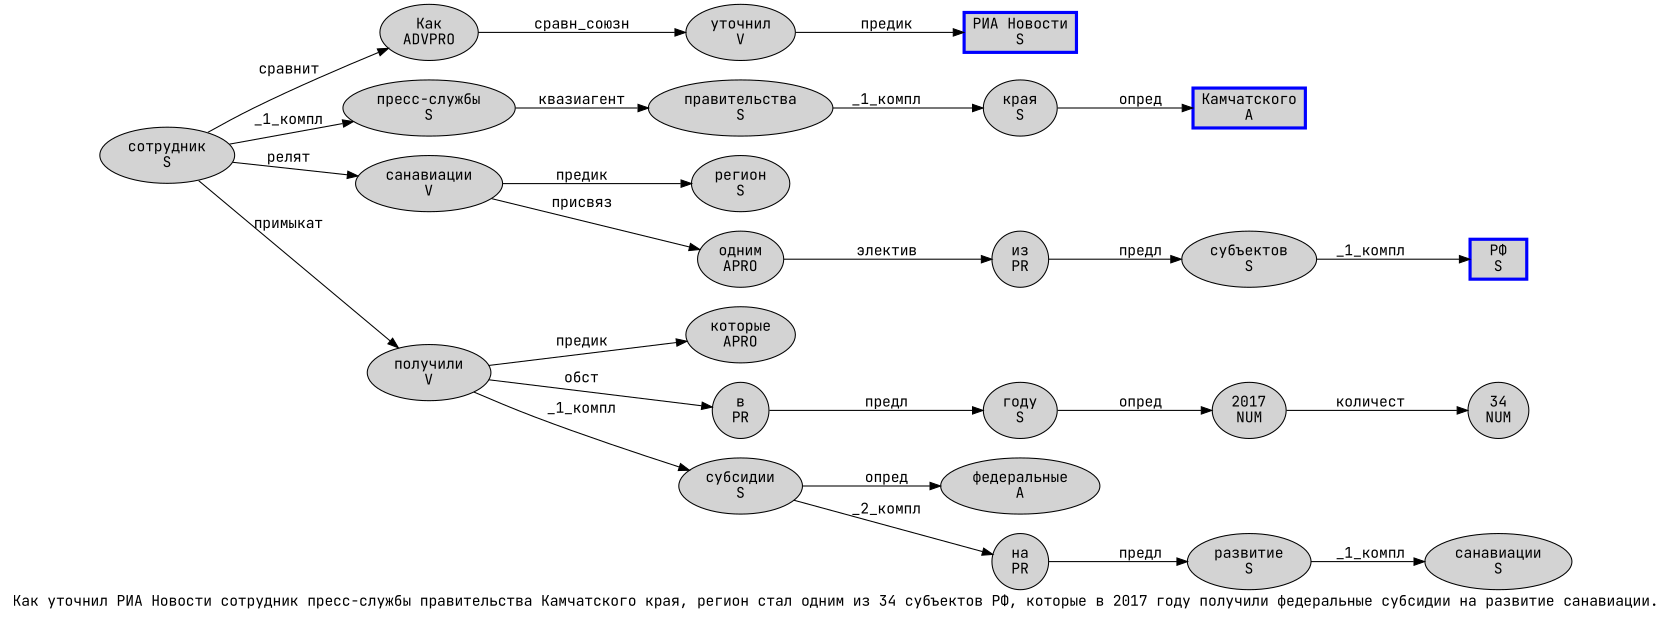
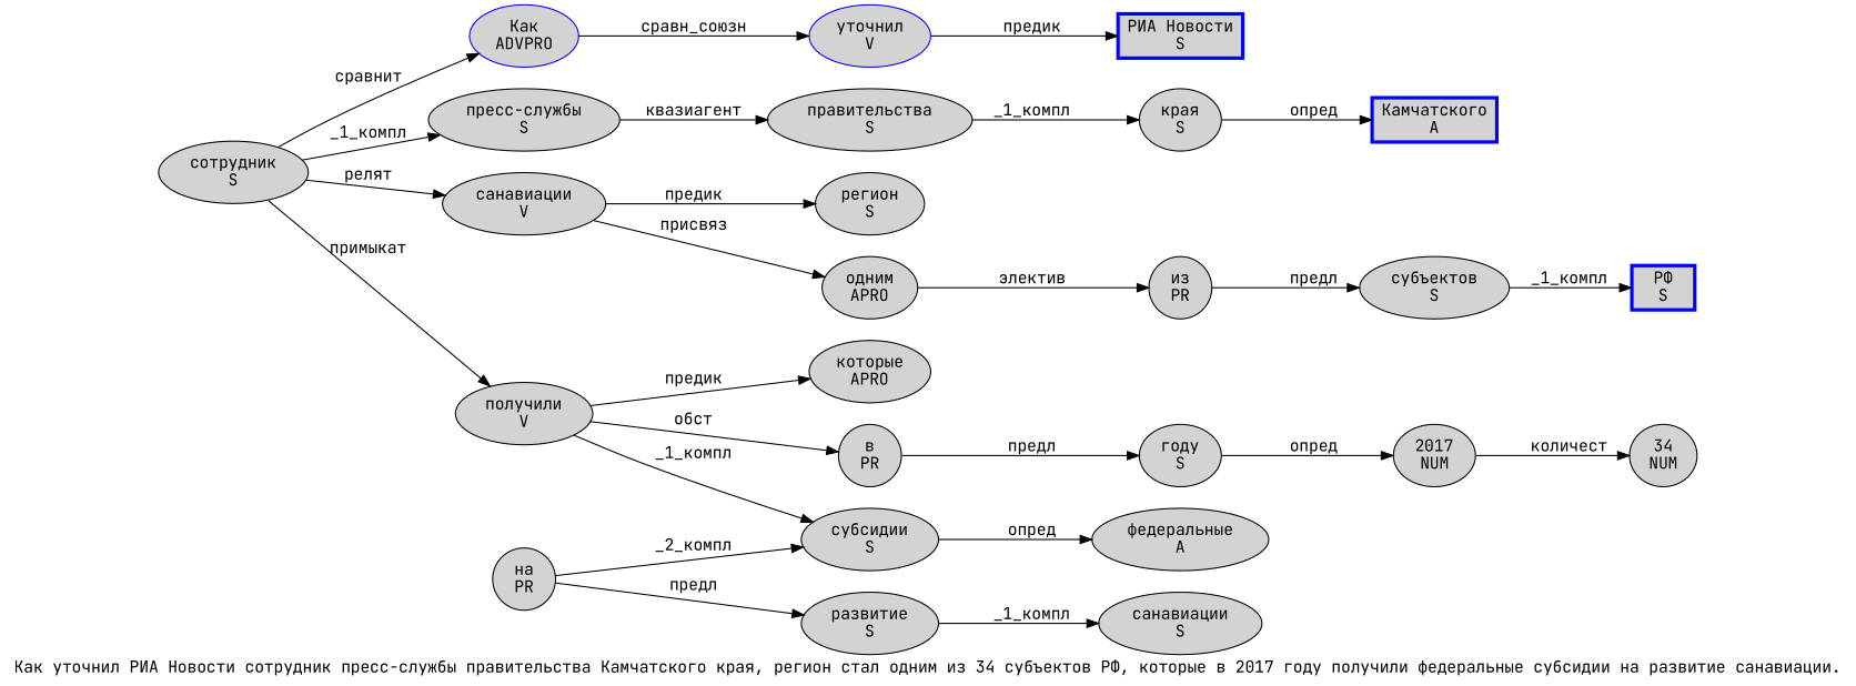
  digraph {
    fontname="JetBrains Mono"
    label="Как уточнил РИА Новости сотрудник пресс-службы правительства Камчатского края, регион стал одним из 34 субъектов РФ, которые в 2017 году получили федеральные субсидии на развитие санавиации."
    rankdir=LR
    node [fillcolor=lightgray fontname="JetBrains Mono" penwidth=1 shape=ellipse style=filled]
    edge [fontname="JetBrains Mono"]
-   n1 [label="Как\nADVPRO"]
-   n2 [label="уточнил\nV"]
+   n1 [label="Как\nADVPRO" color=blue]
+   n2 [label="уточнил\nV" color=blue]
    n3 [color=blue label="РИА Новости\nS" penwidth=3 shape=box]
    n4 [label="сотрудник\nS"]
    n5 [label="пресс-службы\nS"]
    n6 [label="санавиации\nV"]
    n7 [label="получили\nV"]
    n8 [label="правительства\nS"]
    n9 [label="регион\nS"]
    n10 [label="одним\nAPRO"]
    n11 [label="которые\nAPRO"]
    n12 [label="в\nPR"]
    n13 [label="субсидии\nS"]
    n14 [label="края\nS"]
    n15 [color=blue label="Камчатского\nA" penwidth=3 shape=box]
    n16 [label="из\nPR"]
    n17 [label="субъектов\nS"]
    n18 [color=blue label="РФ\nS" penwidth=3 shape=box]
    n19 [label="34\nNUM"]
    n20 [label="году\nS"]
    n21 [label="2017\nNUM"]
    n22 [label="федеральные\nA"]
    n23 [label="на\nPR"]
    n24 [label="развитие\nS"]
    n25 [label="санавиации\nS"]
    n1 -> n2 [label="сравн_союзн"]
    n2 -> n3 [label="предик"]
    n4 -> n1 [label="сравнит"]
    n4 -> n5 [label="_1_компл"]
    n4 -> n6 [label="релят"]
    n4 -> n7 [label="примыкат"]
    n5 -> n8 [label="квазиагент"]
    n6 -> n9 [label="предик"]
    n6 -> n10 [label="присвяз"]
    n7 -> n11 [label="предик"]
    n7 -> n12 [label="обст"]
    n7 -> n13 [label="_1_компл"]
    n8 -> n14 [label="_1_компл"]
    n10 -> n16 [label="электив"]
    n12 -> n20 [label="предл"]
    n13 -> n22 [label="опред"]
-   n13 -> n23 [label="_2_компл"]
+   n23 -> n13 [label="_2_компл"]
    n14 -> n15 [label="опред"]
    n16 -> n17 [label="предл"]
    n17 -> n18 [label="_1_компл"]
    n20 -> n21 [label="опред"]
    n21 -> n19 [label="количест"]
    n23 -> n24 [label="предл"]
    n24 -> n25 [label="_1_компл"]
  }
